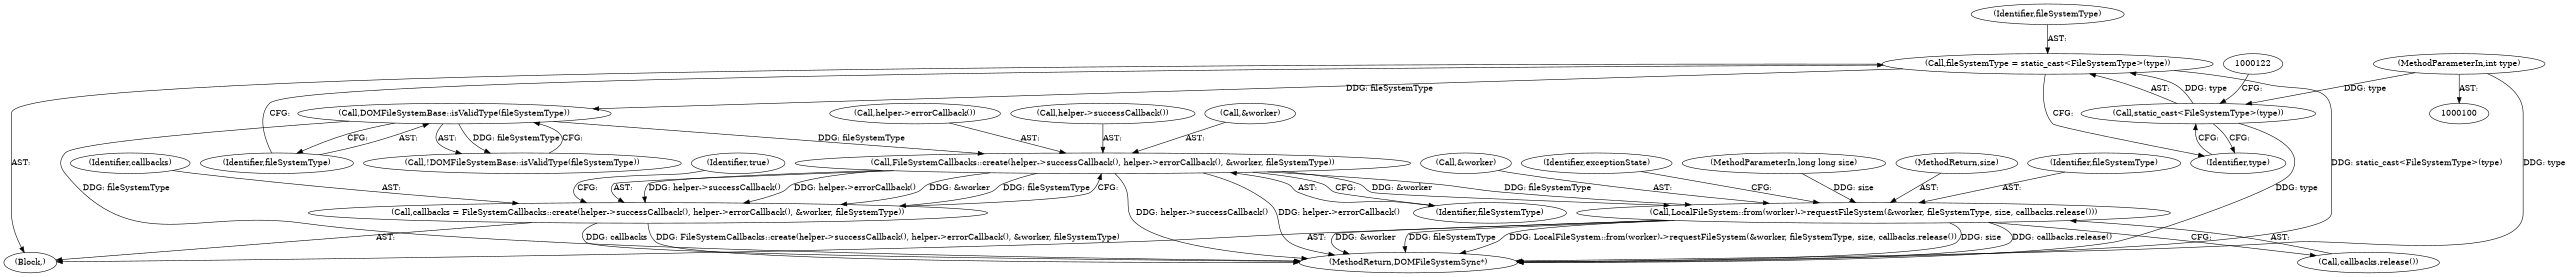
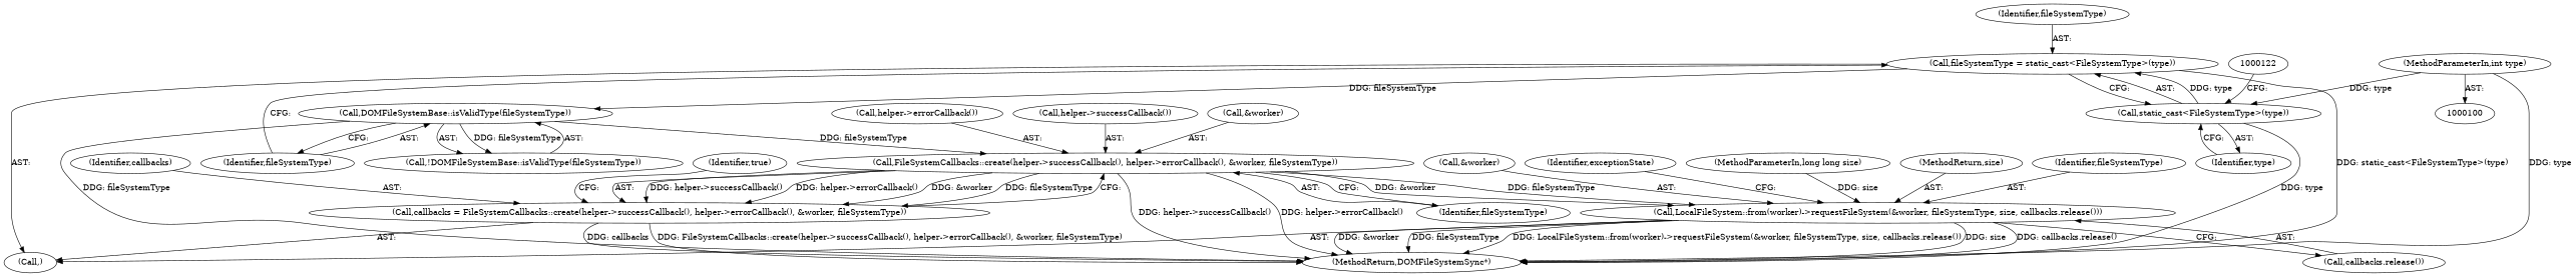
  digraph {
    n1 [label="(Call,FileSystemCallbacks::create(helper->successCallback(), helper->errorCallback(), &worker, fileSystemType))"]
    n2 [label="(Call,callbacks = FileSystemCallbacks::create(helper->successCallback(), helper->errorCallback(), &worker, fileSystemType))"]
    n3 [label="(Call,LocalFileSystem::from(worker)->requestFileSystem(&worker, fileSystemType, size, callbacks.release()))"]
    n4 [label="(Identifier,fileSystemType)"]
    n5 [label="(MethodReturn,DOMFileSystemSync*)"]
-   n6 [label="(Block,)"]
+   n6 [label="(Call,)"]
    n7 [label="(Call,callbacks.release())"]
    n8 [label="(Call,DOMFileSystemBase::isValidType(fileSystemType))"]
    n9 [label="(Identifier,fileSystemType)"]
    n10 [label="(Call,!DOMFileSystemBase::isValidType(fileSystemType))"]
    n11 [label="(Call,fileSystemType = static_cast<FileSystemType>(type))"]
    n12 [label="(Call,static_cast<FileSystemType>(type))"]
    n13 [label="(Identifier,type)"]
    n14 [label="(MethodParameterIn,int type)"]
    1000100
    n16 [label="(Identifier,callbacks)"]
    n17 [label="(Identifier,true)"]
    n18 [label="(Call,helper->errorCallback())"]
    n19 [label="(MethodReturn,size)"]
    n20 [label="(Identifier,fileSystemType)"]
    n21 [label="(Call,&worker)"]
    n22 [label="(Identifier,fileSystemType)"]
    n23 [label="(Identifier,exceptionState)"]
    n24 [label="(MethodParameterIn,long long size)"]
    n25 [label="(Call,helper->successCallback())"]
    n26 [label="(Call,&worker)"]
    1000122
    n1 -> n2 [label="AST: "]
    n1 -> n2 [label="DDG: helper->successCallback()"]
    n1 -> n2 [label="DDG: helper->errorCallback()"]
    n1 -> n2 [label="DDG: &worker"]
    n1 -> n2 [label="DDG: fileSystemType"]
    n1 -> n3 [label="DDG: &worker"]
    n1 -> n3 [label="DDG: fileSystemType"]
    n1 -> n4 [label="CFG: "]
    n1 -> n5 [label="DDG: helper->successCallback()"]
    n1 -> n5 [label="DDG: helper->errorCallback()"]
    n2 -> n1 [label="CFG: "]
    n2 -> n5 [label="DDG: FileSystemCallbacks::create(helper->successCallback(), helper->errorCallback(), &worker, fileSystemType)"]
    n2 -> n5 [label="DDG: callbacks"]
    n2 -> n6 [label="AST: "]
    n3 -> n5 [label="DDG: callbacks.release()"]
    n3 -> n5 [label="DDG: &worker"]
    n3 -> n5 [label="DDG: fileSystemType"]
    n3 -> n5 [label="DDG: LocalFileSystem::from(worker)->requestFileSystem(&worker, fileSystemType, size, callbacks.release())"]
    n3 -> n5 [label="DDG: size"]
    n3 -> n6 [label="AST: "]
    n3 -> n7 [label="CFG: "]
    n4 -> n1 [label="AST: "]
    n7 -> n3 [label="AST: "]
    n8 -> n1 [label="DDG: fileSystemType"]
    n8 -> n5 [label="DDG: fileSystemType"]
    n8 -> n9 [label="CFG: "]
    n8 -> n10 [label="AST: "]
    n8 -> n10 [label="DDG: fileSystemType"]
    n9 -> n8 [label="AST: "]
    n9 -> n11 [label="CFG: "]
-   n10 -> n8 [label="CFG: "]
+   n10 -> n8 [label="AST: "]
    n11 -> n5 [label="DDG: static_cast<FileSystemType>(type)"]
    n11 -> n6 [label="AST: "]
    n11 -> n8 [label="DDG: fileSystemType"]
-   n11 -> n13 [label="CFG: "]
+   n11 -> n12 [label="CFG: "]
    n12 -> n5 [label="DDG: type"]
    n12 -> n11 [label="AST: "]
    n12 -> n11 [label="DDG: type"]
-   n12 -> n13 [label="CFG: "]
+   n12 -> n13 [label="AST: "]
    n13 -> n12 [label="CFG: "]
    n14 -> n5 [label="DDG: type"]
    n14 -> n12 [label="DDG: type"]
    n14 -> 1000100 [label="AST: "]
    n16 -> n2 [label="AST: "]
    n17 -> n2 [label="CFG: "]
    n18 -> n1 [label="AST: "]
    n19 -> n3 [label="AST: "]
    n20 -> n3 [label="AST: "]
    n21 -> n3 [label="AST: "]
    n22 -> n11 [label="AST: "]
    n23 -> n3 [label="CFG: "]
    n24 -> n3 [label="DDG: size"]
    n25 -> n1 [label="AST: "]
    n26 -> n1 [label="AST: "]
    1000122 -> n12 [label="CFG: "]
  }
